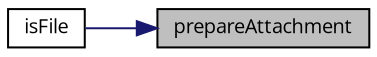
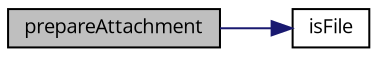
  digraph {
    rankdir=LR
    fontname="Open Sans"
    node [color=black fontname="Open Sans" fontsize=10 shape=record style=filled]
    n1 [fillcolor=grey75 fontcolor=black height=0.2 label=prepareAttachment width=0.4]
    n2 [fillcolor=white height=0.2 label=isFile width=0.4]
-   n2 -> n1 [color=midnightblue fontname="Open Sans" fontsize=10 labelfontname=Helvetica labelfontsize=10 style=solid]
+   n1 -> n2 [color=midnightblue fontname="Open Sans" fontsize=10 labelfontname=Helvetica labelfontsize=10 style=solid]
  }
